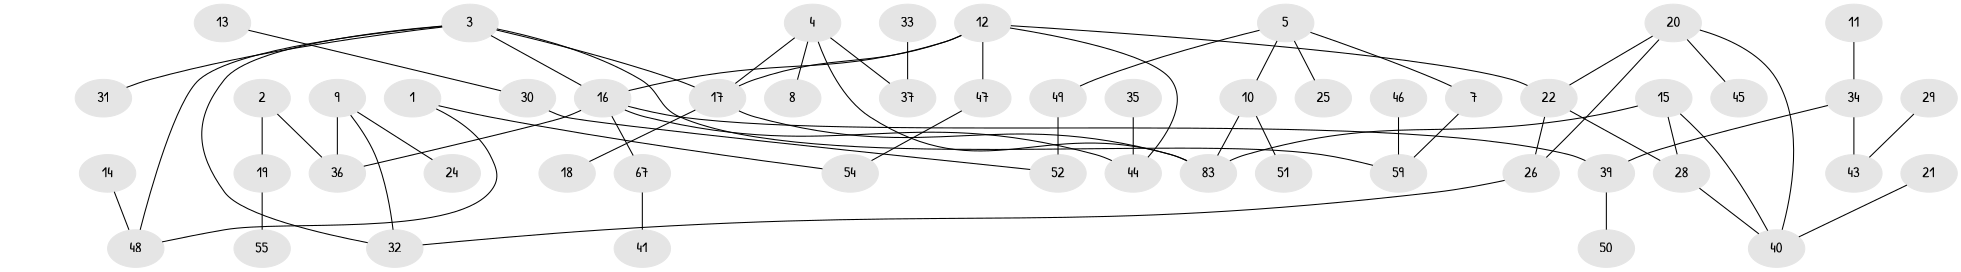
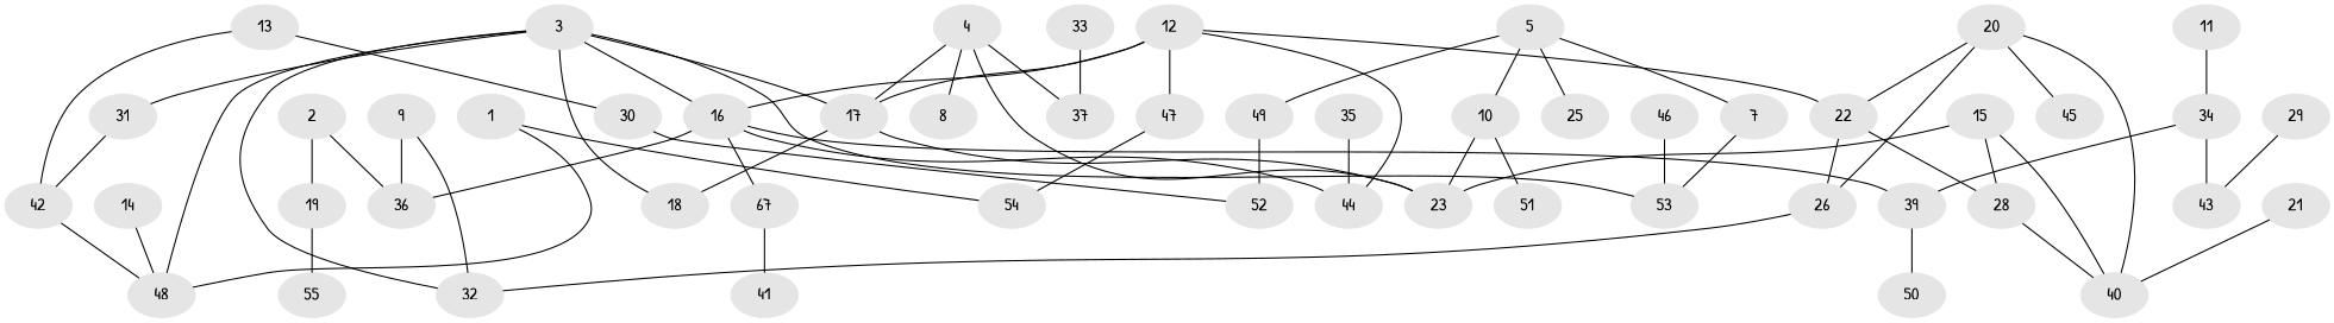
  graph {
    fontname="Patrick Hand"
    node [color=gray90 fontname="Patrick Hand" style=filled]
    edge [fontname="Patrick Hand" weight=1.0]
    1
    48
    54
    2
    19
    36
    55
    3
    16
    17
    18
    31
    32
-   53 [label=59]
+   53
    44
    n16 [label=67]
    39
-   23 [label=83]
+   23
+   42
    4
    8
    37
    5
    7
    10
    25
    49
    51
    52
    9
-   24
    11
    34
    43
    12
    22
    47
    28
    26
    13
    30
    14
    15
    40
    41
    50
    20
    45
    21
    29
    33
    35
    46
    1 -- 48
    1 -- 54
    2 -- 19
    2 -- 36
    19 -- 55
    3 -- 48
    3 -- 16
    3 -- 17
+   3 -- 18
    3 -- 31
    3 -- 32
    3 -- 53
    16 -- 36
    16 -- 44
    16 -- n16
    16 -- 39
    17 -- 18
    17 -- 23
+   31 -- 42
    n16 -- 41
    39 -- 50
+   42 -- 48
    4 -- 17
    4 -- 23
    4 -- 8
    4 -- 37
    5 -- 7
    5 -- 10
    5 -- 25
    5 -- 49
    7 -- 53
    10 -- 23
    10 -- 51
    49 -- 52
    9 -- 36
    9 -- 32
-   9 -- 24
    11 -- 34
    34 -- 39
    34 -- 43
    12 -- 16
    12 -- 17
    12 -- 44
    12 -- 22
    12 -- 47
    22 -- 28
    22 -- 26
    47 -- 54
    28 -- 40
    26 -- 32
+   13 -- 42
    13 -- 30
    30 -- 52
    14 -- 48
    15 -- 23
    15 -- 28
    15 -- 40
    20 -- 22
    20 -- 26
    20 -- 40
    20 -- 45
    21 -- 40
    29 -- 43
    33 -- 37
    35 -- 44
    46 -- 53
  }
